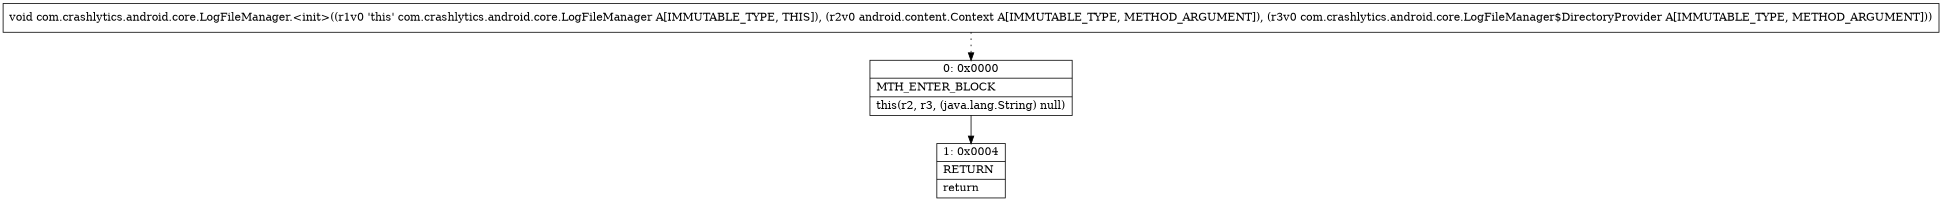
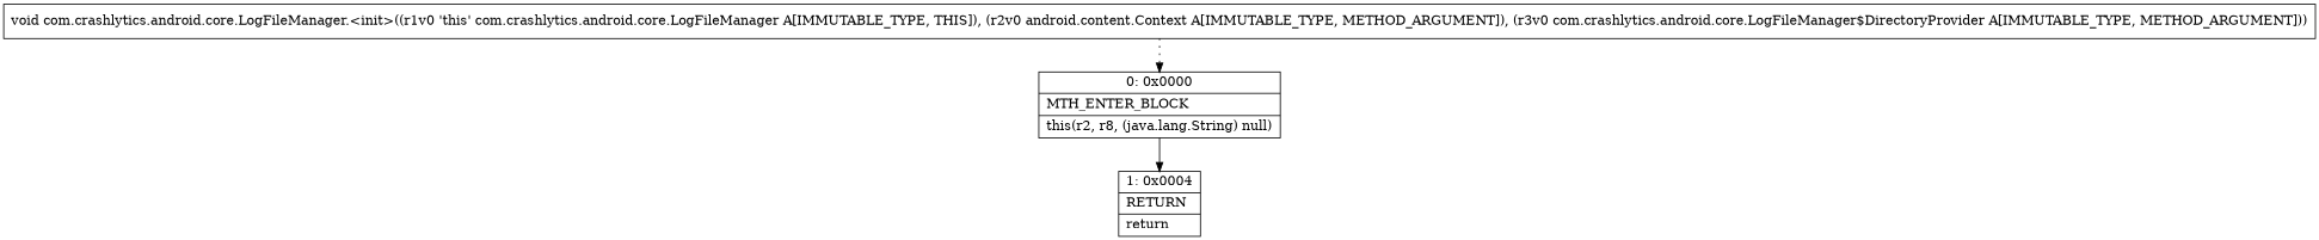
  digraph {
    node [shape=record]
-   n1 [label="{0\:\ 0x0000|MTH_ENTER_BLOCK\l|this(r2, r3, (java.lang.String) null)\l}"]
+   n1 [label="{0\:\ 0x0000|MTH_ENTER_BLOCK\l|this(r2, r8, (java.lang.String) null)\l}"]
    n2 [label="{1\:\ 0x0004|RETURN\l|return\l}"]
    n3 [label="{void com.crashlytics.android.core.LogFileManager.\<init\>((r1v0 'this' com.crashlytics.android.core.LogFileManager A[IMMUTABLE_TYPE, THIS]), (r2v0 android.content.Context A[IMMUTABLE_TYPE, METHOD_ARGUMENT]), (r3v0 com.crashlytics.android.core.LogFileManager$DirectoryProvider A[IMMUTABLE_TYPE, METHOD_ARGUMENT])) }"]
    n1 -> n2 [style=solid]
    n3 -> n1 [style=dotted]
  }
